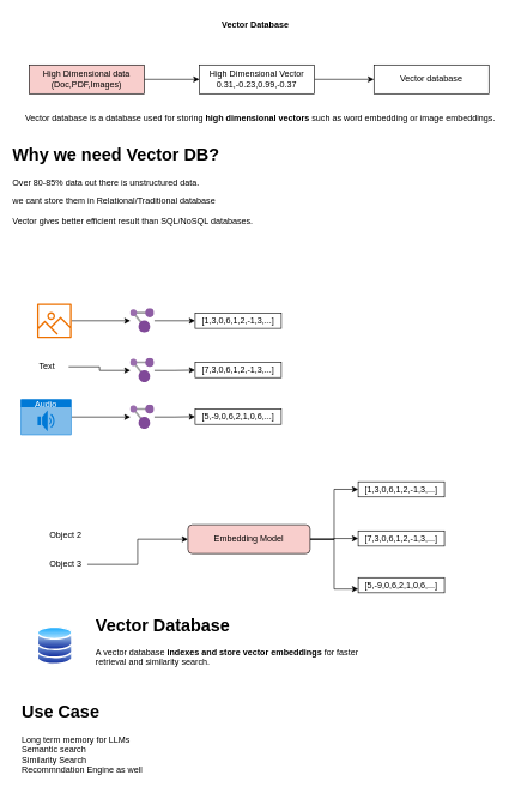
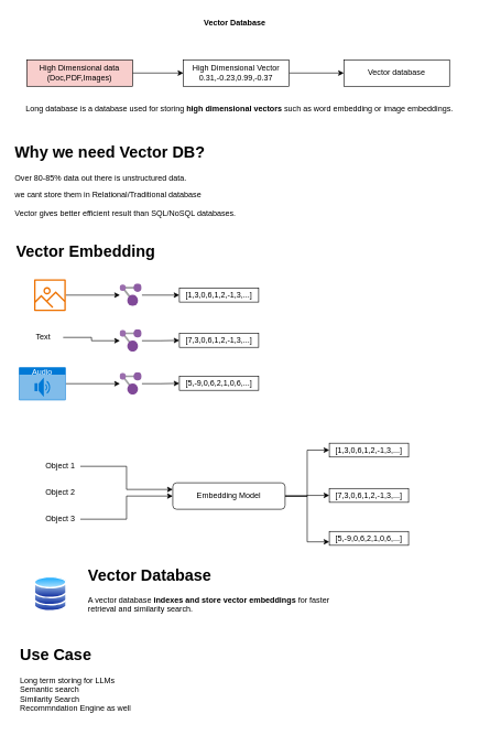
  <mxCell id="0" />
  <mxCell id="1" parent="0" />
  <mxCell id="2" value="" style="image;aspect=fixed;perimeter=ellipsePerimeter;html=1;align=center;shadow=0;dashed=0;spacingTop=3;image=img/lib/active_directory/database.svg;" vertex="1" parent="1"><mxGeometry x="51" y="890" width="50" height="37" as="geometry" /></mxCell>
  <mxCell id="3" value="" style="image;aspect=fixed;perimeter=ellipsePerimeter;html=1;align=center;shadow=0;dashed=0;spacingTop=3;image=img/lib/active_directory/database.svg;" vertex="1" parent="1"><mxGeometry x="51" y="880.75" width="50" height="37" as="geometry" /></mxCell>
  <mxCell id="4" value="" style="edgeStyle=orthogonalEdgeStyle;rounded=0;orthogonalLoop=1;jettySize=auto;html=1;" edge="1" parent="1" source="5" target="7"><mxGeometry relative="1" as="geometry" /></mxCell>
  <mxCell id="5" value="High Dimensional data&lt;div&gt;(Doc,PDF,Images)&lt;/div&gt;" style="rounded=0;whiteSpace=wrap;html=1;fillColor=#f8cecc;" vertex="1" parent="1"><mxGeometry x="40" y="90" width="160" height="40" as="geometry" /></mxCell>
  <mxCell id="6" value="" style="edgeStyle=orthogonalEdgeStyle;rounded=0;orthogonalLoop=1;jettySize=auto;html=1;" edge="1" parent="1" source="7" target="8"><mxGeometry relative="1" as="geometry" /></mxCell>
  <mxCell id="7" value="High Dimensional Vector&lt;div&gt;0.31,-0.23,0.99,-0.37&lt;/div&gt;" style="rounded=0;whiteSpace=wrap;html=1;" vertex="1" parent="1"><mxGeometry x="277" y="90" width="160" height="40" as="geometry" /></mxCell>
  <mxCell id="8" value="Vector database" style="rounded=0;whiteSpace=wrap;html=1;" vertex="1" parent="1"><mxGeometry x="520" y="90" width="160" height="40" as="geometry" /></mxCell>
  <mxCell id="9" value="Vector Database" style="text;html=1;align=center;verticalAlign=middle;whiteSpace=wrap;rounded=0;fontStyle=1" vertex="1" parent="1"><mxGeometry x="290" y="20" width="130" height="30" as="geometry" /></mxCell>
- <mxCell id="10" value="Vector database is a database used for storing&lt;b&gt; high dimensional vectors&lt;/b&gt; such as word embedding or image embeddings." style="text;html=1;align=center;verticalAlign=middle;whiteSpace=wrap;rounded=0;" vertex="1" parent="1"><mxGeometry x="22" y="144" width="680" height="40" as="geometry" /></mxCell>
- <mxCell id="11" value="&lt;h1 style=&quot;margin-top: 0px;&quot;&gt;Why we need Vector DB?&lt;/h1&gt;&lt;p&gt;Over 80-85% data out there is unstructured data.&lt;/p&gt;&lt;p&gt;we cant store them in Relational/Traditional database&lt;/p&gt;&lt;p&gt;Vector gives better efficient result than SQL/NoSQL databases.&lt;/p&gt;&lt;p&gt;&lt;br&gt;&lt;/p&gt;" style="text;html=1;whiteSpace=wrap;overflow=hidden;rounded=0;" vertex="1" parent="1"><mxGeometry x="15" y="195" width="681" height="150" as="geometry" /></mxCell>
+ <mxCell id="10" value="Long database is a database used for storing&lt;b&gt; high dimensional vectors&lt;/b&gt; such as word embedding or image embeddings." style="text;html=1;align=center;verticalAlign=middle;whiteSpace=wrap;rounded=0;" vertex="1" parent="1"><mxGeometry x="22" y="144" width="680" height="40" as="geometry" /></mxCell>
+ <mxCell id="11" value="&lt;h1 style=&quot;margin-top: 0px;&quot;&gt;Why we need Vector DB?&lt;/h1&gt;&lt;p&gt;Over 80-85% data out there is unstructured data.&lt;/p&gt;&lt;p&gt;we cant store them in Relational/Traditional database&lt;/p&gt;&lt;p&gt;Vector gives better efficient result than SQL/NoSQL databases.&lt;/p&gt;&lt;p&gt;&lt;br&gt;&lt;/p&gt;" style="text;html=1;whiteSpace=wrap;overflow=hidden;rounded=0;" vertex="1" parent="1"><mxGeometry x="20" y="210" width="681" height="150" as="geometry" /></mxCell>
+ <mxCell id="12" value="&lt;h1 style=&quot;margin-top: 0px;&quot;&gt;Vector Embedding&lt;/h1&gt;&lt;p&gt;&lt;br&gt;&lt;/p&gt;&lt;p&gt;&lt;br&gt;&lt;/p&gt;" style="text;html=1;whiteSpace=wrap;overflow=hidden;rounded=0;" vertex="1" parent="1"><mxGeometry x="22" y="360" width="681" height="50" as="geometry" /></mxCell>
  <mxCell id="13" value="" style="edgeStyle=orthogonalEdgeStyle;rounded=0;orthogonalLoop=1;jettySize=auto;html=1;" edge="1" parent="1" source="14" target="20"><mxGeometry relative="1" as="geometry" /></mxCell>
  <mxCell id="14" value="" style="sketch=0;outlineConnect=0;fontColor=#232F3E;gradientColor=none;fillColor=#ED7100;strokeColor=none;dashed=0;verticalLabelPosition=bottom;verticalAlign=top;align=center;html=1;fontSize=12;fontStyle=0;aspect=fixed;pointerEvents=1;shape=mxgraph.aws4.container_registry_image;" vertex="1" parent="1"><mxGeometry x="51" y="422" width="48" height="48" as="geometry" /></mxCell>
  <mxCell id="15" value="" style="edgeStyle=orthogonalEdgeStyle;rounded=0;orthogonalLoop=1;jettySize=auto;html=1;" edge="1" parent="1" source="16" target="22"><mxGeometry relative="1" as="geometry" /></mxCell>
  <mxCell id="16" value="Text" style="text;html=1;align=center;verticalAlign=middle;whiteSpace=wrap;rounded=0;" vertex="1" parent="1"><mxGeometry x="35" y="495" width="60" height="30" as="geometry" /></mxCell>
  <mxCell id="17" value="" style="edgeStyle=orthogonalEdgeStyle;rounded=0;orthogonalLoop=1;jettySize=auto;html=1;" edge="1" parent="1" source="18" target="24"><mxGeometry relative="1" as="geometry" /></mxCell>
  <mxCell id="18" value="Audio" style="html=1;whiteSpace=wrap;strokeColor=none;fillColor=#0079D6;labelPosition=center;verticalLabelPosition=middle;verticalAlign=top;align=center;fontSize=12;outlineConnect=0;spacingTop=-6;fontColor=#FFFFFF;sketch=0;shape=mxgraph.sitemap.audio;" vertex="1" parent="1"><mxGeometry x="28" y="555" width="71" height="50" as="geometry" /></mxCell>
  <mxCell id="19" value="" style="edgeStyle=orthogonalEdgeStyle;rounded=0;orthogonalLoop=1;jettySize=auto;html=1;" edge="1" parent="1" source="20" target="25"><mxGeometry relative="1" as="geometry" /></mxCell>
  <mxCell id="20" value="" style="image;sketch=0;aspect=fixed;html=1;points=[];align=center;fontSize=12;image=img/lib/mscae/Resource_Graph_Explorer.svg;" vertex="1" parent="1"><mxGeometry x="181" y="429" width="33.32" height="34" as="geometry" /></mxCell>
  <mxCell id="21" value="" style="edgeStyle=orthogonalEdgeStyle;rounded=0;orthogonalLoop=1;jettySize=auto;html=1;" edge="1" parent="1" source="22" target="26"><mxGeometry relative="1" as="geometry" /></mxCell>
  <mxCell id="22" value="" style="image;sketch=0;aspect=fixed;html=1;points=[];align=center;fontSize=12;image=img/lib/mscae/Resource_Graph_Explorer.svg;" vertex="1" parent="1"><mxGeometry x="181" y="498" width="33.32" height="34" as="geometry" /></mxCell>
  <mxCell id="23" value="" style="edgeStyle=orthogonalEdgeStyle;rounded=0;orthogonalLoop=1;jettySize=auto;html=1;" edge="1" parent="1" source="24" target="27"><mxGeometry relative="1" as="geometry" /></mxCell>
  <mxCell id="24" value="" style="image;sketch=0;aspect=fixed;html=1;points=[];align=center;fontSize=12;image=img/lib/mscae/Resource_Graph_Explorer.svg;" vertex="1" parent="1"><mxGeometry x="181" y="563" width="33.32" height="34" as="geometry" /></mxCell>
  <mxCell id="25" value="[1,3,0,6,1,2,-1,3,...]" style="rounded=0;whiteSpace=wrap;html=1;" vertex="1" parent="1"><mxGeometry x="271" y="435.5" width="120" height="21" as="geometry" /></mxCell>
  <mxCell id="26" value="[7,3,0,6,1,2,-1,3,...]" style="rounded=0;whiteSpace=wrap;html=1;" vertex="1" parent="1"><mxGeometry x="271" y="504" width="120" height="21" as="geometry" /></mxCell>
  <mxCell id="27" value="[5,-9,0,6,2,1,0,6,...]" style="rounded=0;whiteSpace=wrap;html=1;" vertex="1" parent="1"><mxGeometry x="271" y="569" width="120" height="21" as="geometry" /></mxCell>
  <mxCell id="28" style="edgeStyle=orthogonalEdgeStyle;rounded=0;orthogonalLoop=1;jettySize=auto;html=1;entryX=0;entryY=0.5;entryDx=0;entryDy=0;" edge="1" parent="1" source="31" target="37"><mxGeometry relative="1" as="geometry" /></mxCell>
  <mxCell id="29" style="edgeStyle=orthogonalEdgeStyle;rounded=0;orthogonalLoop=1;jettySize=auto;html=1;entryX=0;entryY=0.5;entryDx=0;entryDy=0;" edge="1" parent="1" source="31" target="38"><mxGeometry relative="1" as="geometry" /></mxCell>
  <mxCell id="30" style="edgeStyle=orthogonalEdgeStyle;rounded=0;orthogonalLoop=1;jettySize=auto;html=1;entryX=0;entryY=0.75;entryDx=0;entryDy=0;" edge="1" parent="1" source="31" target="39"><mxGeometry relative="1" as="geometry" /></mxCell>
- <mxCell id="31" value="Embedding Model" style="rounded=1;whiteSpace=wrap;html=1;fillColor=#f8cecc;" vertex="1" parent="1"><mxGeometry x="261" y="730" width="170" height="40" as="geometry" /></mxCell>
+ <mxCell id="31" value="Embedding Model" style="rounded=1;whiteSpace=wrap;html=1;" vertex="1" parent="1"><mxGeometry x="261" y="730" width="170" height="40" as="geometry" /></mxCell>
+ <mxCell id="32" style="edgeStyle=orthogonalEdgeStyle;rounded=0;orthogonalLoop=1;jettySize=auto;html=1;entryX=0;entryY=0.25;entryDx=0;entryDy=0;" edge="1" parent="1" source="33" target="31"><mxGeometry relative="1" as="geometry" /></mxCell>
+ <mxCell id="33" value="Object 1" style="text;html=1;align=center;verticalAlign=middle;whiteSpace=wrap;rounded=0;" vertex="1" parent="1"><mxGeometry x="61" y="690" width="60" height="30" as="geometry" /></mxCell>
  <mxCell id="34" value="Object 2" style="text;html=1;align=center;verticalAlign=middle;whiteSpace=wrap;rounded=0;" vertex="1" parent="1"><mxGeometry x="61" y="730" width="60" height="30" as="geometry" /></mxCell>
  <mxCell id="35" style="edgeStyle=orthogonalEdgeStyle;rounded=0;orthogonalLoop=1;jettySize=auto;html=1;entryX=0;entryY=0.5;entryDx=0;entryDy=0;" edge="1" parent="1" source="36" target="31"><mxGeometry relative="1" as="geometry" /></mxCell>
  <mxCell id="36" value="Object 3" style="text;html=1;align=center;verticalAlign=middle;whiteSpace=wrap;rounded=0;" vertex="1" parent="1"><mxGeometry x="61" y="770" width="60" height="30" as="geometry" /></mxCell>
  <mxCell id="37" value="[1,3,0,6,1,2,-1,3,...]" style="rounded=0;whiteSpace=wrap;html=1;" vertex="1" parent="1"><mxGeometry x="498" y="670" width="120" height="21" as="geometry" /></mxCell>
  <mxCell id="38" value="[7,3,0,6,1,2,-1,3,...]" style="rounded=0;whiteSpace=wrap;html=1;" vertex="1" parent="1"><mxGeometry x="498" y="738.5" width="120" height="21" as="geometry" /></mxCell>
  <mxCell id="39" value="[5,-9,0,6,2,1,0,6,...]" style="rounded=0;whiteSpace=wrap;html=1;" vertex="1" parent="1"><mxGeometry x="498" y="803.5" width="120" height="21" as="geometry" /></mxCell>
  <mxCell id="40" value="" style="image;aspect=fixed;perimeter=ellipsePerimeter;html=1;align=center;shadow=0;dashed=0;spacingTop=3;image=img/lib/active_directory/database.svg;" vertex="1" parent="1"><mxGeometry x="51" y="870" width="50" height="37" as="geometry" /></mxCell>
  <mxCell id="41" value="&lt;h1 style=&quot;margin-top: 0px;&quot;&gt;Vector Database&lt;/h1&gt;&lt;p&gt;A vector database &lt;b&gt;indexes and store vector embeddings &lt;/b&gt;for faster retrieval and similarity search.&lt;/p&gt;" style="text;html=1;whiteSpace=wrap;overflow=hidden;rounded=0;" vertex="1" parent="1"><mxGeometry x="131" y="848.5" width="370" height="101.5" as="geometry" /></mxCell>
- <mxCell id="42" value="&lt;h1 style=&quot;margin-top: 0px;&quot;&gt;&lt;span style=&quot;background-color: transparent; color: light-dark(rgb(0, 0, 0), rgb(255, 255, 255));&quot;&gt;Use Case&lt;/span&gt;&lt;/h1&gt;&lt;div&gt;&lt;span style=&quot;background-color: transparent; color: light-dark(rgb(0, 0, 0), rgb(255, 255, 255)); font-size: 12px; font-weight: normal;&quot;&gt;Long term memory for LLMs&lt;/span&gt;&lt;/div&gt;&lt;div&gt;&lt;span style=&quot;background-color: transparent; color: light-dark(rgb(0, 0, 0), rgb(255, 255, 255)); font-size: 12px; font-weight: normal;&quot;&gt;Semantic search&lt;/span&gt;&lt;/div&gt;&lt;div&gt;&lt;span style=&quot;background-color: transparent; color: light-dark(rgb(0, 0, 0), rgb(255, 255, 255)); font-size: 12px; font-weight: normal;&quot;&gt;Similarity Search&lt;/span&gt;&lt;/div&gt;&lt;div&gt;&lt;span style=&quot;background-color: transparent; color: light-dark(rgb(0, 0, 0), rgb(255, 255, 255)); font-size: 12px; font-weight: normal;&quot;&gt;Recommndation Engine as well&lt;/span&gt;&lt;/div&gt;&lt;div&gt;&lt;span style=&quot;background-color: transparent; color: light-dark(rgb(0, 0, 0), rgb(255, 255, 255)); font-size: 12px; font-weight: normal;&quot;&gt;&lt;br&gt;&lt;/span&gt;&lt;/div&gt;" style="text;html=1;whiteSpace=wrap;overflow=hidden;rounded=0;" vertex="1" parent="1"><mxGeometry x="28" y="970" width="593" height="120" as="geometry" /></mxCell>
+ <mxCell id="42" value="&lt;h1 style=&quot;margin-top: 0px;&quot;&gt;&lt;span style=&quot;background-color: transparent; color: light-dark(rgb(0, 0, 0), rgb(255, 255, 255));&quot;&gt;Use Case&lt;/span&gt;&lt;/h1&gt;&lt;div&gt;&lt;span style=&quot;background-color: transparent; color: light-dark(rgb(0, 0, 0), rgb(255, 255, 255)); font-size: 12px; font-weight: normal;&quot;&gt;Long term storing for LLMs&lt;/span&gt;&lt;/div&gt;&lt;div&gt;&lt;span style=&quot;background-color: transparent; color: light-dark(rgb(0, 0, 0), rgb(255, 255, 255)); font-size: 12px; font-weight: normal;&quot;&gt;Semantic search&lt;/span&gt;&lt;/div&gt;&lt;div&gt;&lt;span style=&quot;background-color: transparent; color: light-dark(rgb(0, 0, 0), rgb(255, 255, 255)); font-size: 12px; font-weight: normal;&quot;&gt;Similarity Search&lt;/span&gt;&lt;/div&gt;&lt;div&gt;&lt;span style=&quot;background-color: transparent; color: light-dark(rgb(0, 0, 0), rgb(255, 255, 255)); font-size: 12px; font-weight: normal;&quot;&gt;Recommndation Engine as well&lt;/span&gt;&lt;/div&gt;&lt;div&gt;&lt;span style=&quot;background-color: transparent; color: light-dark(rgb(0, 0, 0), rgb(255, 255, 255)); font-size: 12px; font-weight: normal;&quot;&gt;&lt;br&gt;&lt;/span&gt;&lt;/div&gt;" style="text;html=1;whiteSpace=wrap;overflow=hidden;rounded=0;" vertex="1" parent="1"><mxGeometry x="28" y="970" width="593" height="120" as="geometry" /></mxCell>
